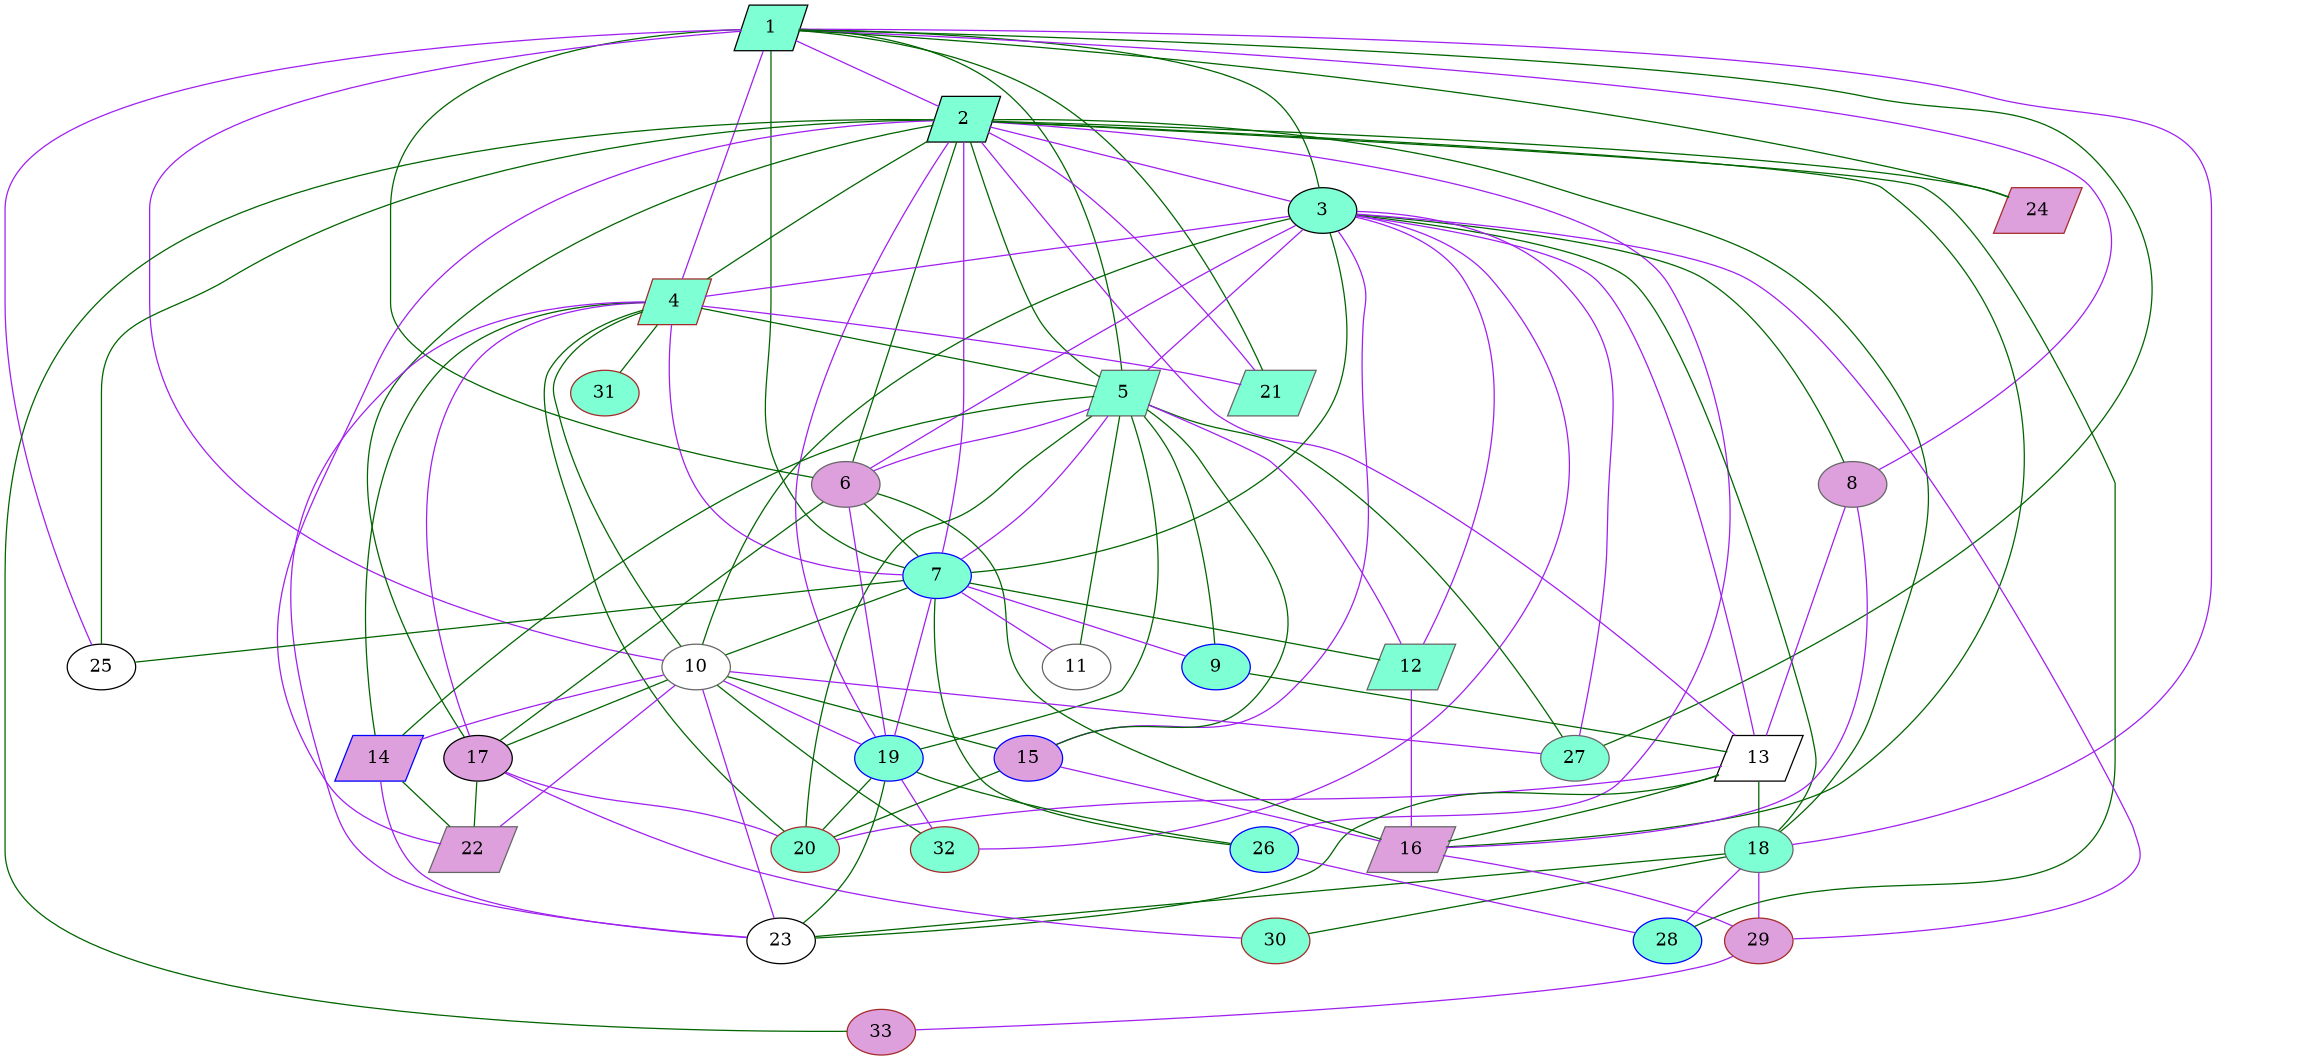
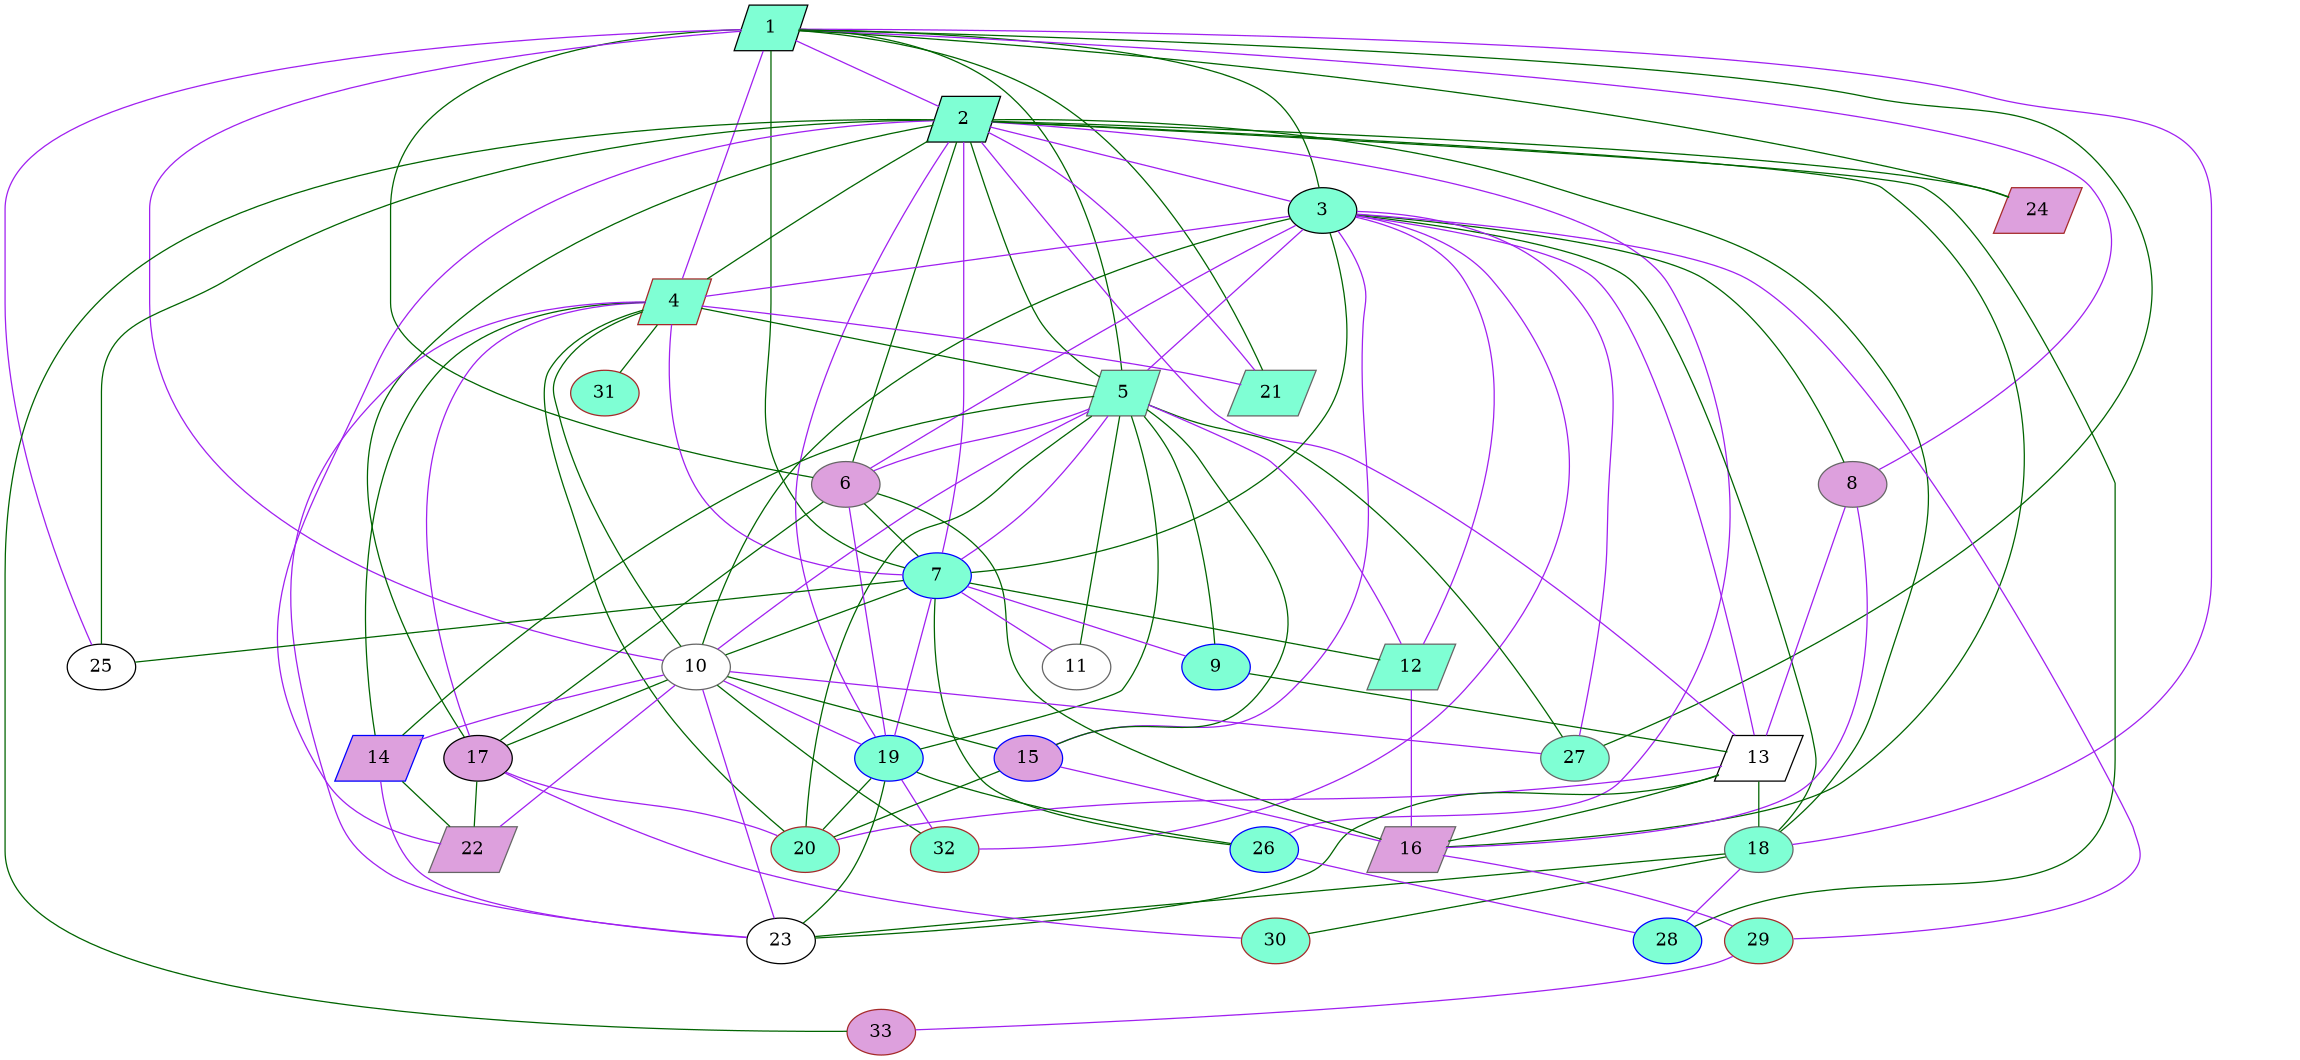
  graph {
    node [color=gray40 fillcolor=aquamarine shape=ellipse style=filled]
    edge [color=darkgreen weight=1.0]
    1 [color=black shape=parallelogram]
    2 [color=black shape=parallelogram]
    3 [color=black]
    4 [color=brown shape=parallelogram]
    5 [shape=parallelogram]
    6 [fillcolor=plum]
    7 [color=blue]
    8 [fillcolor=plum]
    18
    21 [shape=parallelogram]
    24 [color=brown fillcolor=plum shape=parallelogram]
    25 [color=black fillcolor=white]
    27
    10 [fillcolor=white]
    13 [color=black fillcolor=white shape=parallelogram]
    16 [fillcolor=plum shape=parallelogram]
    17 [color=black fillcolor=plum]
    19 [color=blue]
    22 [fillcolor=plum shape=parallelogram]
    26 [color=blue]
    28 [color=blue]
    33 [color=brown fillcolor=plum]
    12 [shape=parallelogram]
    15 [color=blue fillcolor=plum]
-   29 [color=brown fillcolor=plum]
+   29 [color=brown]
    32 [color=brown]
    14 [color=blue fillcolor=plum shape=parallelogram]
    20 [color=brown]
    23 [color=black fillcolor=white]
    31 [color=brown]
    9 [color=blue]
    11 [fillcolor=white]
    30 [color=brown]
    1 -- 2 [color=purple weight=4.0]
    1 -- 3 [weight=4.0]
    1 -- 4 [color=purple weight=9.0]
    1 -- 5 [weight=3.0]
    1 -- 6 [weight=3.0]
    1 -- 7 [weight=3.0]
    1 -- 8 [color=purple]
    1 -- 18 [color=purple]
    1 -- 21
    1 -- 24 [weight=2.0]
    1 -- 25 [color=purple]
    1 -- 27
    1 -- 10 [color=purple weight=3.0]
    2 -- 3 [color=purple weight=4.0]
    2 -- 4 [weight=2.0]
    2 -- 5 [weight=2.0]
    2 -- 6 [weight=2.0]
    2 -- 7 [color=purple weight=3.0]
    2 -- 18
    2 -- 21 [color=purple]
    2 -- 24
    2 -- 25
    2 -- 13 [color=purple]
    2 -- 16
    2 -- 17 [weight=2.0]
    2 -- 19 [color=purple]
    2 -- 22 [color=purple]
    2 -- 26 [color=purple weight=2.0]
    2 -- 28
    2 -- 33
    3 -- 4 [color=purple weight=4.0]
    3 -- 5 [color=purple weight=2.0]
    3 -- 6 [color=purple weight=2.0]
    3 -- 7 [weight=2.0]
    3 -- 8
    3 -- 18
    3 -- 27 [color=purple]
    3 -- 10 [weight=2.0]
    3 -- 13 [color=purple]
    3 -- 12 [color=purple]
    3 -- 15 [color=purple]
    3 -- 29 [color=purple]
    3 -- 32 [color=purple]
    4 -- 5
    4 -- 7 [color=purple weight=2.0]
    4 -- 21 [color=purple]
    4 -- 10
    4 -- 17 [color=purple]
    4 -- 14
    4 -- 20 [weight=2.0]
    4 -- 23 [color=purple]
    4 -- 31
    5 -- 6 [color=purple]
    5 -- 7 [color=purple]
    5 -- 27
+   5 -- 10 [color=purple weight=2.0]
    5 -- 19
    5 -- 12 [color=purple]
    5 -- 15 [weight=4.0]
    5 -- 14
    5 -- 20
    5 -- 9 [weight=2.0]
    5 -- 11
    6 -- 7
    6 -- 16 [weight=4.0]
    6 -- 17
    6 -- 19 [color=purple]
    7 -- 25
    7 -- 10 [weight=10.0]
    7 -- 19 [color=purple]
    7 -- 26
    7 -- 12 [weight=2.0]
    7 -- 9 [color=purple]
    7 -- 11 [color=purple weight=2.0]
    8 -- 13 [color=purple]
    8 -- 16 [color=purple]
    18 -- 28 [color=purple]
-   18 -- 29 [color=purple]
    18 -- 23
    18 -- 30
    10 -- 27 [color=purple]
    10 -- 17
    10 -- 19 [color=purple]
    10 -- 22 [color=purple]
    10 -- 15 [weight=2.0]
    10 -- 32
    10 -- 14 [color=purple]
    10 -- 23 [color=purple]
    13 -- 18
    13 -- 16
    13 -- 20 [color=purple]
    13 -- 23
    16 -- 29 [color=purple]
    17 -- 22
    17 -- 20 [color=purple]
    17 -- 30 [color=purple]
    19 -- 26
    19 -- 32 [color=purple weight=2.0]
    19 -- 20
    19 -- 23
    26 -- 28 [color=purple]
    12 -- 16 [color=purple]
    15 -- 16 [color=purple]
    15 -- 20 [weight=2.0]
    29 -- 33 [color=purple]
    14 -- 22
    14 -- 23 [color=purple]
    9 -- 13
  }
